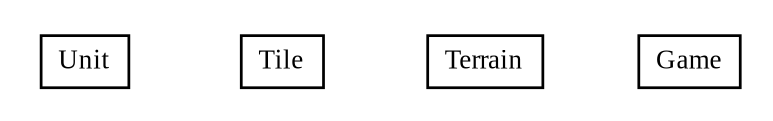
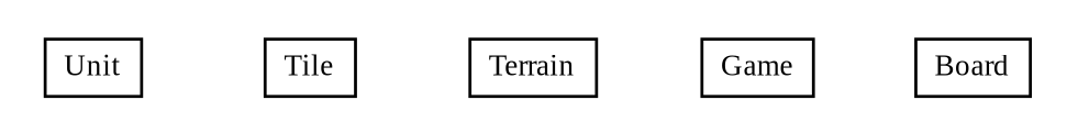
  digraph {
    nodesep=0.25
    ranksep=0.5
    fontname="Liberation Serif"
    node [fontcolor=black fontname="Liberation Serif" fontsize=10.0 shape=plaintext]
    n1 [label=<<table title="org.headfirst.ooad.game.gsf.model.Unit" border="0" cellborder="1" cellspacing="0" cellpadding="2" port="p" href="./Unit.html"> 		<tr><td><table border="0" cellspacing="0" cellpadding="1"> <tr><td align="center" balign="center"> Unit </td></tr> 		</table></td></tr> 		</table>>]
    n2 [label=<<table title="org.headfirst.ooad.game.gsf.model.Tile" border="0" cellborder="1" cellspacing="0" cellpadding="2" port="p" href="./Tile.html"> 		<tr><td><table border="0" cellspacing="0" cellpadding="1"> <tr><td align="center" balign="center"> Tile </td></tr> 		</table></td></tr> 		</table>>]
    n3 [label=<<table title="org.headfirst.ooad.game.gsf.model.Terrain" border="0" cellborder="1" cellspacing="0" cellpadding="2" port="p" href="./Terrain.html"> 		<tr><td><table border="0" cellspacing="0" cellpadding="1"> <tr><td align="center" balign="center"> Terrain </td></tr> 		</table></td></tr> 		</table>>]
    n4 [label=<<table title="org.headfirst.ooad.game.gsf.model.Game" border="0" cellborder="1" cellspacing="0" cellpadding="2" port="p" href="./Game.html"> 		<tr><td><table border="0" cellspacing="0" cellpadding="1"> <tr><td align="center" balign="center"> Game </td></tr> 		</table></td></tr> 		</table>>]
+   n5 [label=<<table title="org.headfirst.ooad.game.gsf.model.Board" border="0" cellborder="1" cellspacing="0" cellpadding="2" port="p" href="./Board.html"> 		<tr><td><table border="0" cellspacing="0" cellpadding="1"> <tr><td align="center" balign="center"> Board </td></tr> 		</table></td></tr> 		</table>>]
  }
